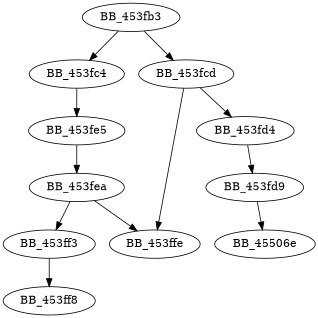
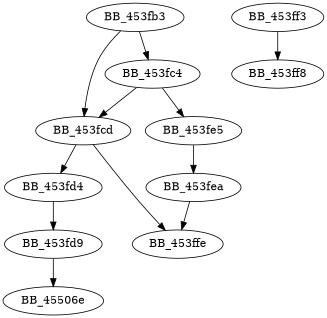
  digraph {
    n1 [label=BB_453fc4]
    BB_453fb3
    BB_453fcd
    BB_453fe5
    BB_453fea
    BB_453fd4
    BB_453ffe
    BB_453ff3
    BB_453fd9
    BB_45506e
    BB_453ff8
+   n1 -> BB_453fcd
    n1 -> BB_453fe5
    BB_453fb3 -> n1
    BB_453fb3 -> BB_453fcd
    BB_453fcd -> BB_453fd4
    BB_453fcd -> BB_453ffe
    BB_453fe5 -> BB_453fea
    BB_453fea -> BB_453ffe
-   BB_453fea -> BB_453ff3
    BB_453fd4 -> BB_453fd9
    BB_453ff3 -> BB_453ff8
    BB_453fd9 -> BB_45506e
  }
